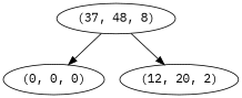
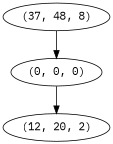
  digraph {
    fontname="IBM Plex Mono"
    node [fontname="IBM Plex Mono"]
    edge [fontname="IBM Plex Mono"]
    "(0, 0, 0)"
    "(12, 20, 2)"
    "(37, 48, 8)"
-   "(37, 48, 8)" -> "(12, 20, 2)"
+   "(0, 0, 0)" -> "(12, 20, 2)"
    "(37, 48, 8)" -> "(0, 0, 0)"
  }
